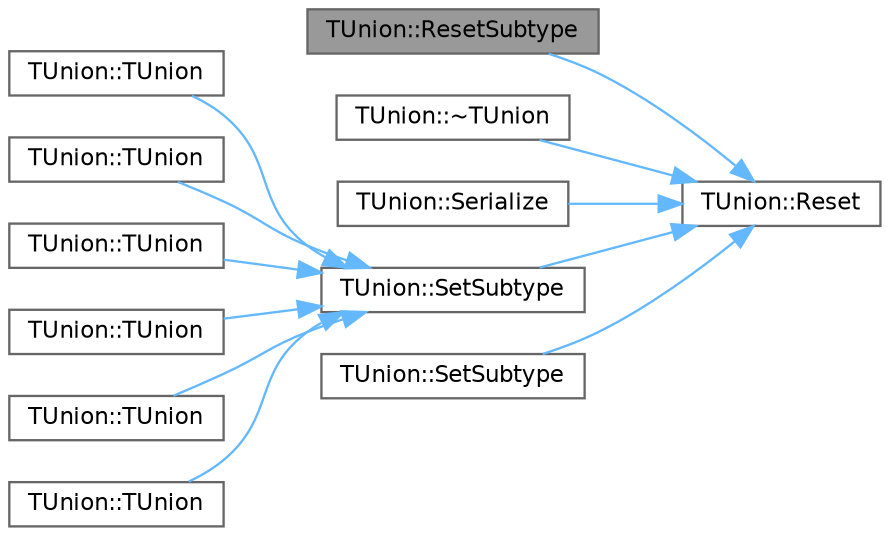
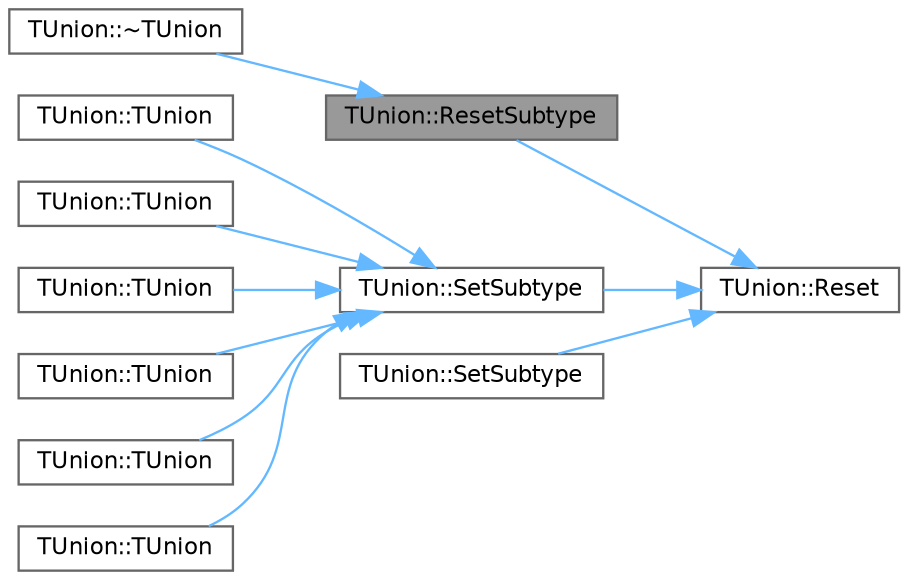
  digraph {
    rankdir=RL
    node [color=grey40 fillcolor=white fontname=Helvetica fontsize=10 shape=box style=filled]
    edge [color=steelblue1 dir=back fontname=Helvetica fontsize=10 labelfontname=Helvetica labelfontsize=10 style=solid]
    n1 [color=gray40 fillcolor=grey60 fontcolor=black height=0.2 label="TUnion::ResetSubtype" width=0.4]
    n2 [height=0.2 label="TUnion::Reset" width=0.4]
    n3 [height=0.2 label="TUnion::~TUnion" width=0.4]
-   n4 [height=0.2 label="TUnion::Serialize" width=0.4]
    n5 [height=0.2 label="TUnion::SetSubtype" width=0.4]
    n6 [height=0.2 label="TUnion::SetSubtype" width=0.4]
    n7 [height=0.2 label="TUnion::TUnion" width=0.4]
    n8 [height=0.2 label="TUnion::TUnion" width=0.4]
    n9 [height=0.2 label="TUnion::TUnion" width=0.4]
    n10 [height=0.2 label="TUnion::TUnion" width=0.4]
    n11 [height=0.2 label="TUnion::TUnion" width=0.4]
    n12 [height=0.2 label="TUnion::TUnion" width=0.4]
    n2 -> n1
-   n2 -> n3
-   n2 -> n4
+   n1 -> n3
    n2 -> n5
    n2 -> n6
    n5 -> n7
    n5 -> n8
    n5 -> n9
    n5 -> n10
    n5 -> n11
    n5 -> n12
  }
